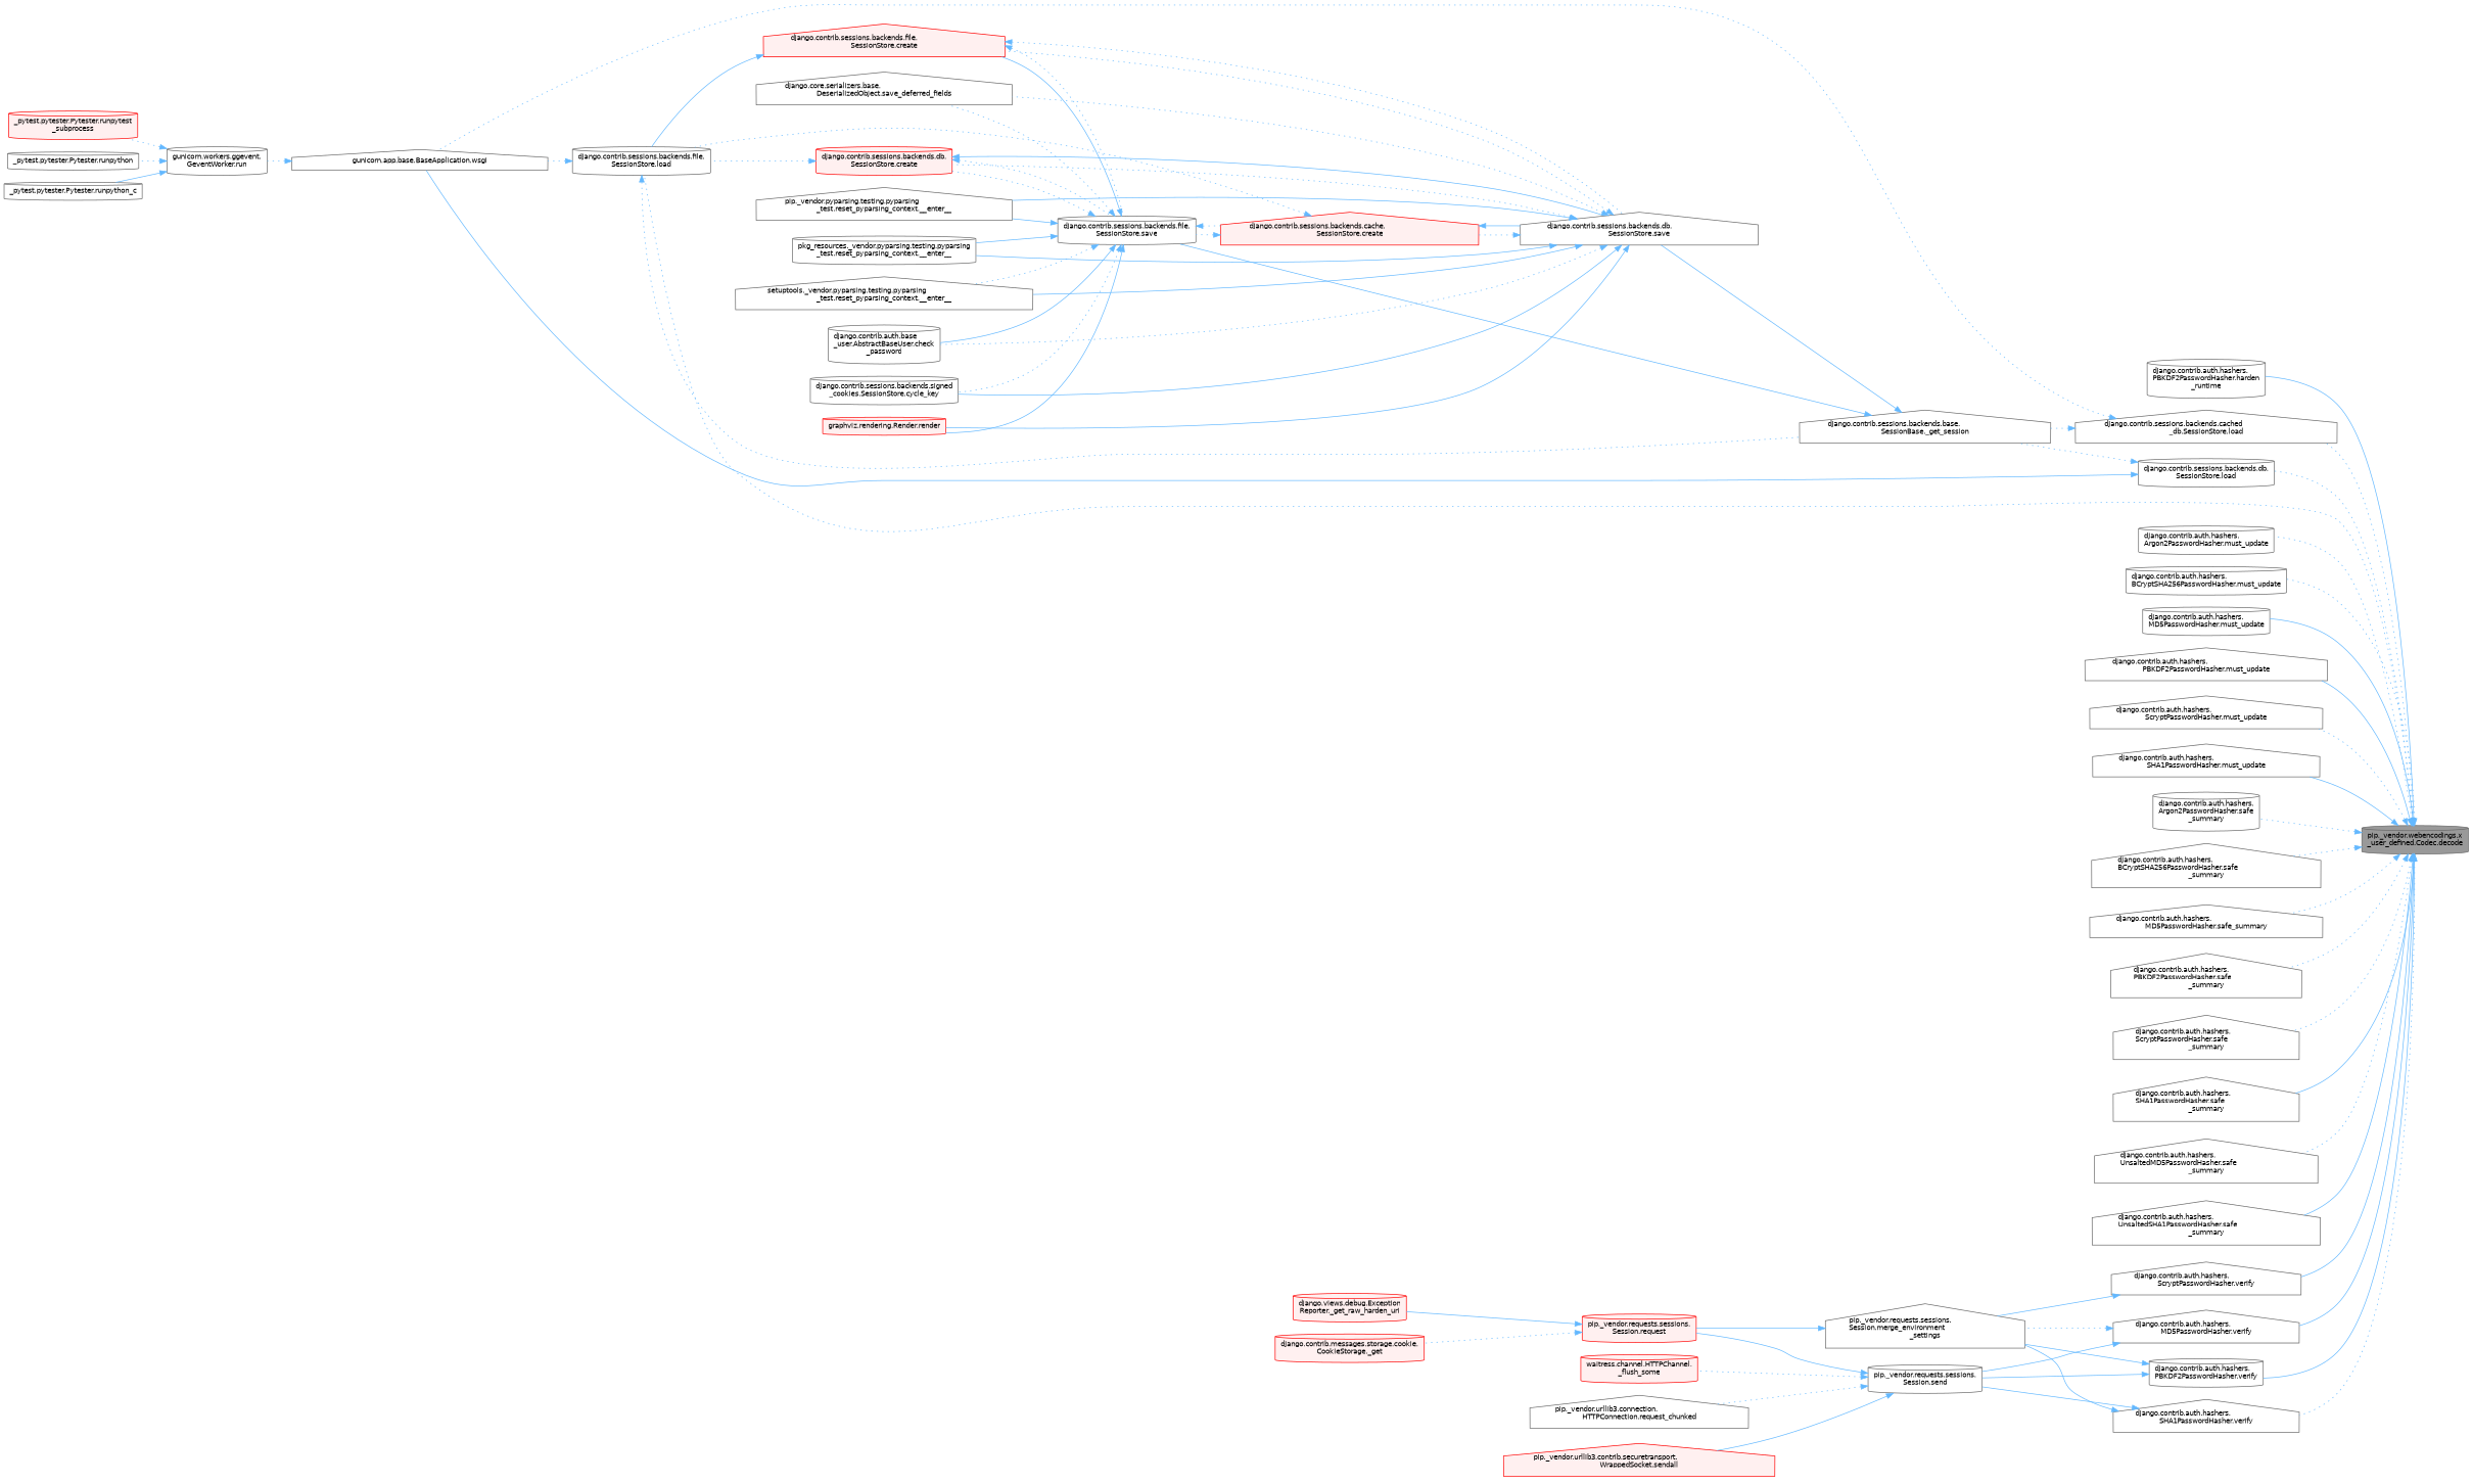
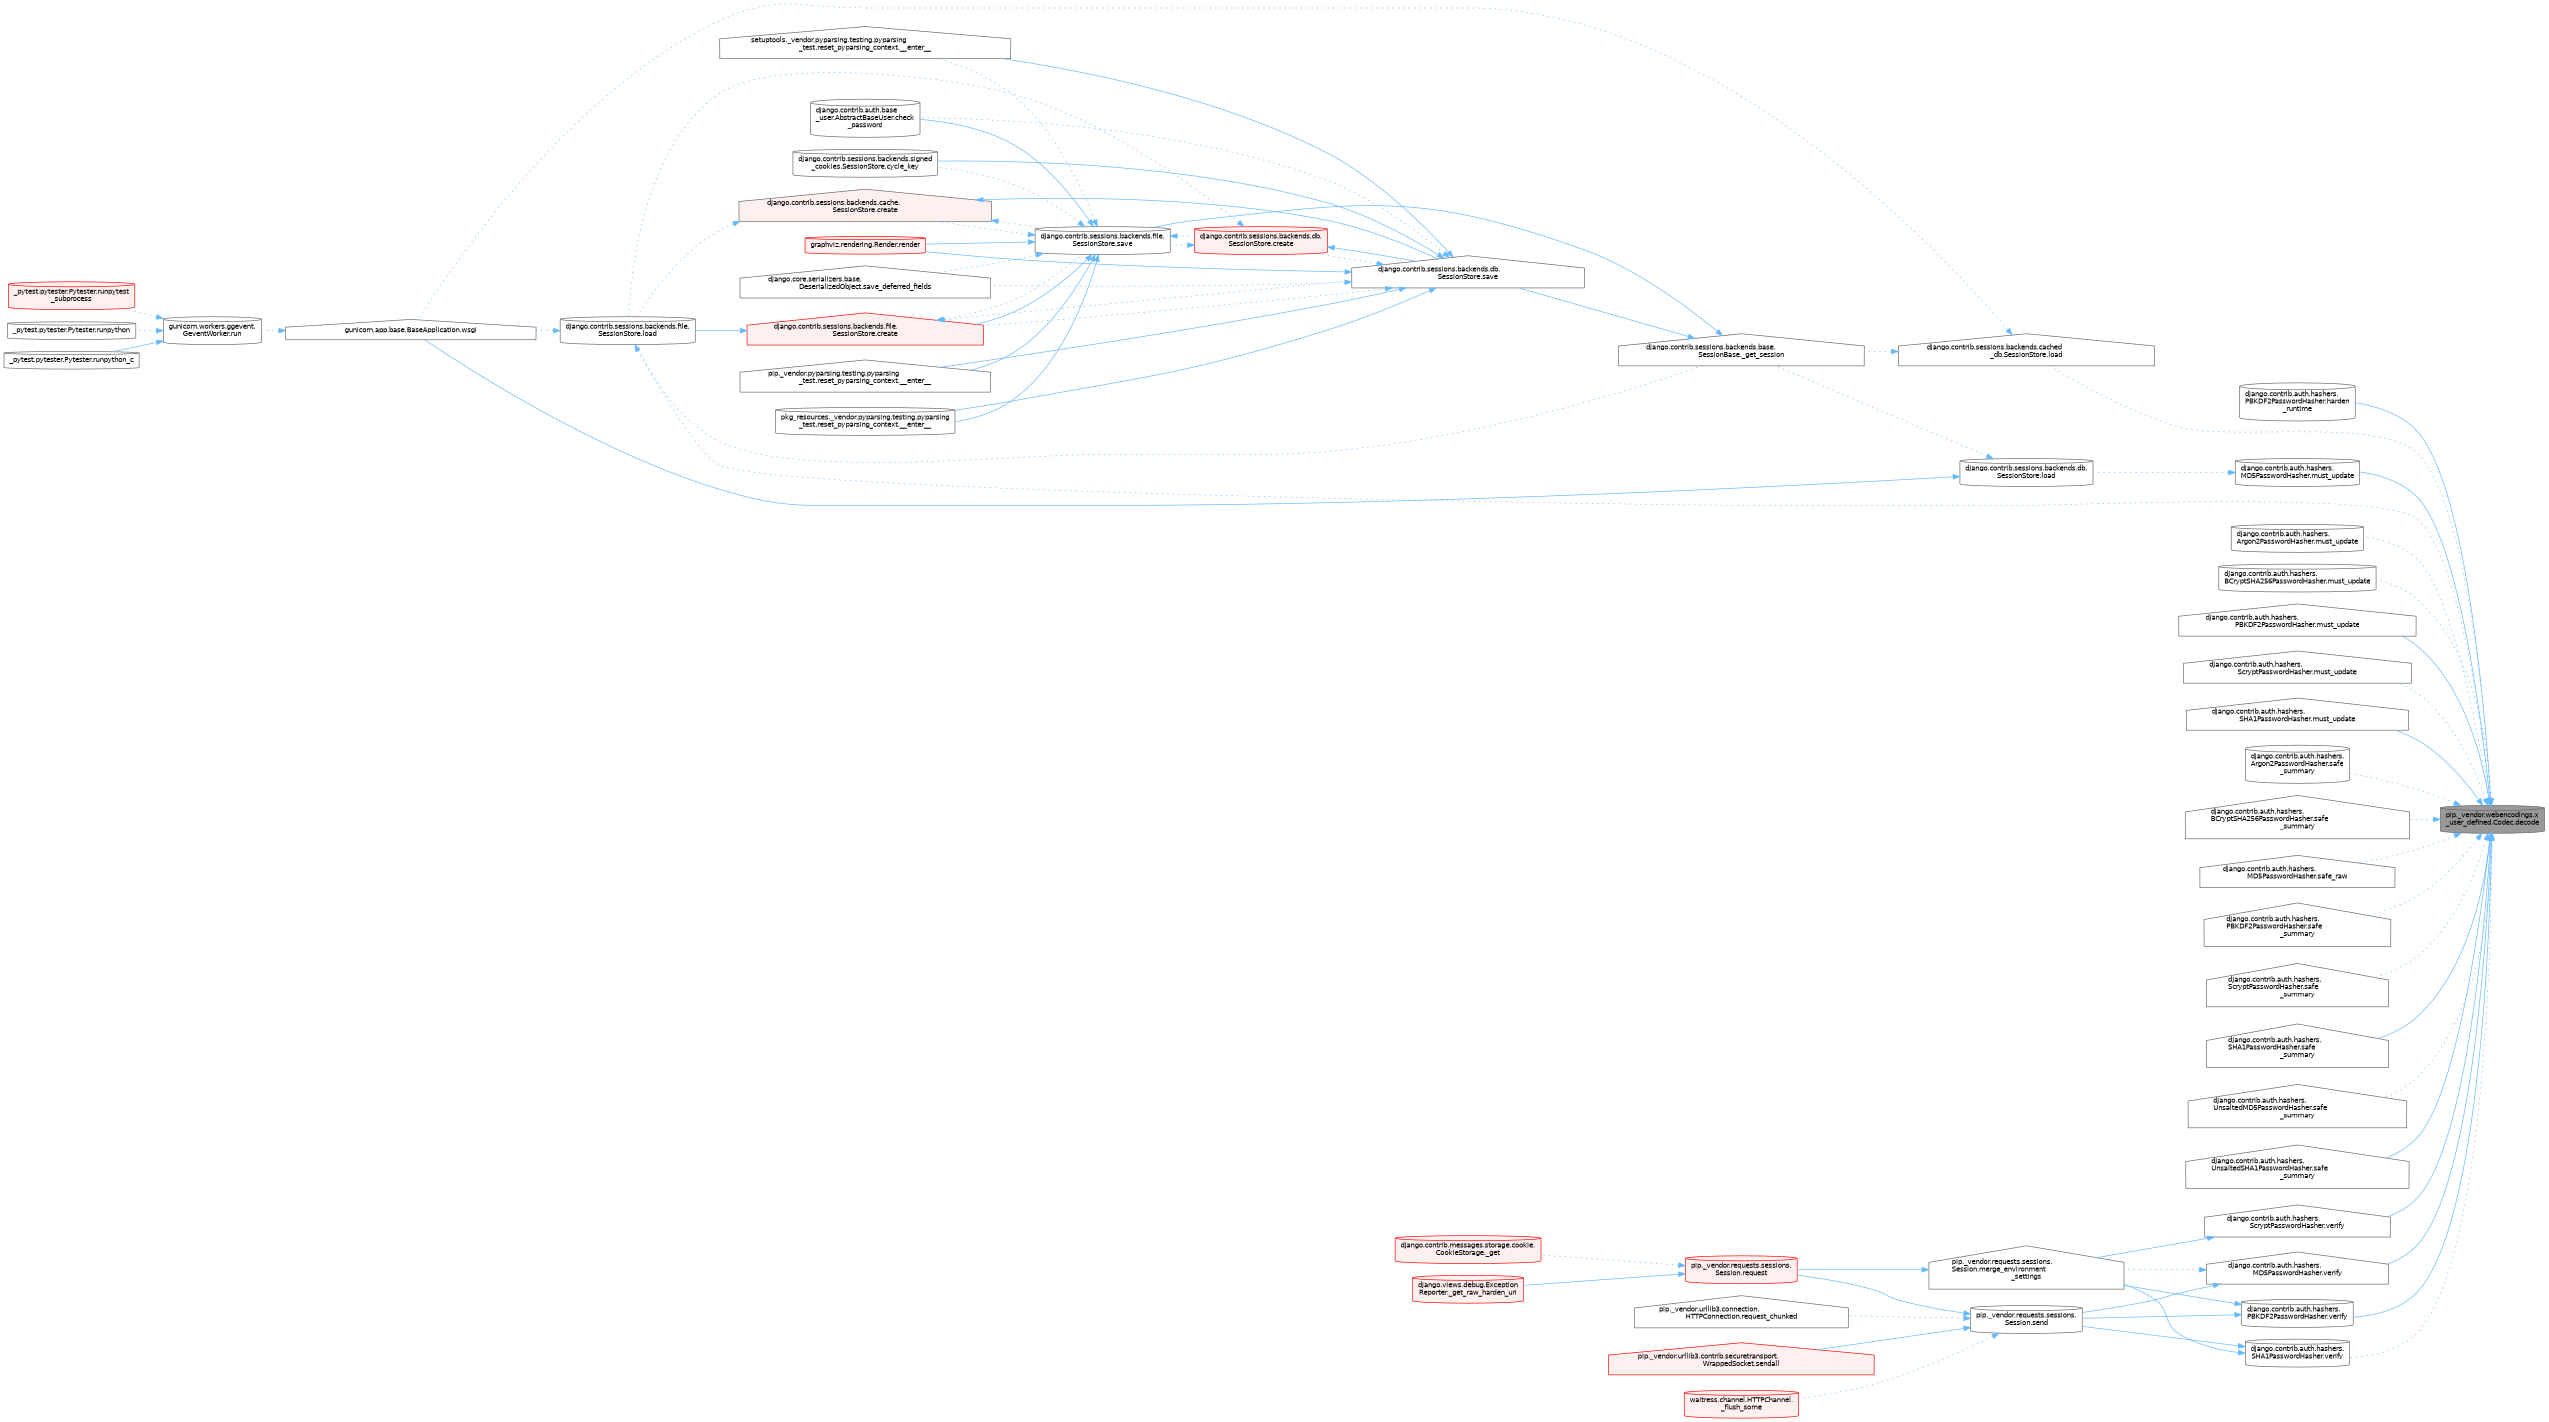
  digraph {
    rankdir=RL
    node [color=grey40 fillcolor=white fontname=Helvetica fontsize=10 shape=cylinder style=filled]
    edge [color=steelblue1 dir=back fontname=Helvetica fontsize=10 labelfontname=Helvetica labelfontsize=10 style=dotted]
    n1 [color=gray40 fillcolor=grey60 fontcolor=black height=0.2 label="pip._vendor.webencodings.x\l_user_defined.Codec.decode" width=0.4]
    n2 [height=0.2 label="django.contrib.auth.hashers.\lPBKDF2PasswordHasher.harden\l_runtime" width=0.4]
    n3 [height=0.2 label="django.contrib.sessions.backends.cached\l_db.SessionStore.load" shape=house width=0.4]
    n4 [height=0.2 label="django.contrib.sessions.backends.file.\lSessionStore.load" width=0.4]
    n5 [height=0.2 label="django.contrib.sessions.backends.db.\lSessionStore.load" width=0.4]
    n6 [height=0.2 label="django.contrib.auth.hashers.\lArgon2PasswordHasher.must_update" width=0.4]
    n7 [height=0.2 label="django.contrib.auth.hashers.\lBCryptSHA256PasswordHasher.must_update" width=0.4]
    n8 [height=0.2 label="django.contrib.auth.hashers.\lMD5PasswordHasher.must_update" width=0.4]
    n9 [height=0.2 label="django.contrib.auth.hashers.\lPBKDF2PasswordHasher.must_update" shape=house width=0.4]
    n10 [height=0.2 label="django.contrib.auth.hashers.\lScryptPasswordHasher.must_update" shape=house width=0.4]
    n11 [height=0.2 label="django.contrib.auth.hashers.\lSHA1PasswordHasher.must_update" shape=house width=0.4]
    n12 [height=0.2 label="django.contrib.auth.hashers.\lArgon2PasswordHasher.safe\l_summary" width=0.4]
    n13 [height=0.2 label="django.contrib.auth.hashers.\lBCryptSHA256PasswordHasher.safe\l_summary" shape=house width=0.4]
-   n14 [height=0.2 label="django.contrib.auth.hashers.\lMD5PasswordHasher.safe_summary" shape=house width=0.4]
+   n14 [height=0.2 label="django.contrib.auth.hashers.\lMD5PasswordHasher.safe_raw" shape=house width=0.4]
    n15 [height=0.2 label="django.contrib.auth.hashers.\lPBKDF2PasswordHasher.safe\l_summary" shape=house width=0.4]
    n16 [height=0.2 label="django.contrib.auth.hashers.\lScryptPasswordHasher.safe\l_summary" shape=house width=0.4]
    n17 [height=0.2 label="django.contrib.auth.hashers.\lSHA1PasswordHasher.safe\l_summary" shape=house width=0.4]
    n18 [height=0.2 label="django.contrib.auth.hashers.\lUnsaltedMD5PasswordHasher.safe\l_summary" shape=house width=0.4]
    n19 [height=0.2 label="django.contrib.auth.hashers.\lUnsaltedSHA1PasswordHasher.safe\l_summary" shape=house width=0.4]
    n20 [height=0.2 label="django.contrib.auth.hashers.\lMD5PasswordHasher.verify" shape=house width=0.4]
    n21 [height=0.2 label="django.contrib.auth.hashers.\lPBKDF2PasswordHasher.verify" width=0.4]
    n22 [height=0.2 label="django.contrib.auth.hashers.\lScryptPasswordHasher.verify" shape=house width=0.4]
-   n23 [height=0.2 label="django.contrib.auth.hashers.\lSHA1PasswordHasher.verify" shape=house width=0.4]
+   n23 [height=0.2 label="django.contrib.auth.hashers.\lSHA1PasswordHasher.verify" width=0.4]
    n24 [height=0.2 label="django.contrib.sessions.backends.base.\lSessionBase._get_session" shape=house width=0.4]
    n25 [height=0.2 label="gunicorn.app.base.BaseApplication.wsgi" shape=house width=0.4]
    n26 [height=0.2 label="pip._vendor.requests.sessions.\lSession.merge_environment\l_settings" shape=house width=0.4]
    n27 [height=0.2 label="pip._vendor.requests.sessions.\lSession.send" width=0.4]
    n28 [height=0.2 label="django.contrib.sessions.backends.db.\lSessionStore.save" shape=house width=0.4]
    n29 [height=0.2 label="django.contrib.sessions.backends.file.\lSessionStore.save" width=0.4]
    n30 [height=0.2 label="gunicorn.workers.ggevent.\lGeventWorker.run" width=0.4]
    n31 [height=0.2 label="pip._vendor.pyparsing.testing.pyparsing\l_test.reset_pyparsing_context.__enter__" shape=house width=0.4]
    n32 [height=0.2 label="pkg_resources._vendor.pyparsing.testing.pyparsing\l_test.reset_pyparsing_context.__enter__" width=0.4]
    n33 [height=0.2 label="setuptools._vendor.pyparsing.testing.pyparsing\l_test.reset_pyparsing_context.__enter__" shape=house width=0.4]
    n34 [height=0.2 label="django.contrib.auth.base\l_user.AbstractBaseUser.check\l_password" width=0.4]
-   n35 [color=red fillcolor="#FFF0F0" height=0.2 label="django.contrib.sessions.backends.cache.\lSessionStore.create" shape=house width=0.4]
+   n35 [fillcolor="#FFF0F0" height=0.2 label="django.contrib.sessions.backends.cache.\lSessionStore.create" shape=house width=0.4]
    n36 [color=red fillcolor="#FFF0F0" height=0.2 label="django.contrib.sessions.backends.db.\lSessionStore.create" width=0.4]
    n37 [color=red fillcolor="#FFF0F0" height=0.2 label="django.contrib.sessions.backends.file.\lSessionStore.create" shape=house width=0.4]
    n38 [height=0.2 label="django.contrib.sessions.backends.signed\l_cookies.SessionStore.cycle_key" width=0.4]
    n39 [color=red fillcolor="#FFF0F0" height=0.2 label="graphviz.rendering.Render.render" width=0.4]
    n40 [height=0.2 label="django.core.serializers.base.\lDeserializedObject.save_deferred_fields" shape=house width=0.4]
    n41 [color=red fillcolor="#FFF0F0" height=0.2 label="_pytest.pytester.Pytester.runpytest\l_subprocess" width=0.4]
    n42 [height=0.2 label="_pytest.pytester.Pytester.runpython" width=0.4]
    n43 [height=0.2 label="_pytest.pytester.Pytester.runpython_c" width=0.4]
    n44 [color=red fillcolor="#FFF0F0" height=0.2 label="pip._vendor.requests.sessions.\lSession.request" width=0.4]
    n45 [color=red fillcolor="#FFF0F0" height=0.2 label="waitress.channel.HTTPChannel.\l_flush_some" width=0.4]
    n46 [height=0.2 label="pip._vendor.urllib3.connection.\lHTTPConnection.request_chunked" shape=house width=0.4]
    n47 [color=red fillcolor="#FFF0F0" height=0.2 label="pip._vendor.urllib3.contrib.securetransport.\lWrappedSocket.sendall" shape=house width=0.4]
    n48 [color=red fillcolor="#FFF0F0" height=0.2 label="django.contrib.messages.storage.cookie.\lCookieStorage._get" width=0.4]
    n49 [color=red fillcolor="#FFF0F0" height=0.2 label="django.views.debug.Exception\lReporter._get_raw_harden_uri" width=0.4]
    n1 -> n2 [style=solid]
    n1 -> n3
    n1 -> n4
-   n1 -> n5
+   n8 -> n5
    n1 -> n6
    n1 -> n7
    n1 -> n8 [style=solid]
    n1 -> n9 [style=solid]
    n1 -> n10
    n1 -> n11 [style=solid]
    n1 -> n12
    n1 -> n13
    n1 -> n14
    n1 -> n15
    n1 -> n16
    n1 -> n17 [style=solid]
    n1 -> n18
    n1 -> n19 [style=solid]
    n1 -> n20 [style=solid]
    n1 -> n21 [style=solid]
    n1 -> n22 [style=solid]
    n1 -> n23
    n3 -> n24
    n3 -> n25
    n4 -> n24
    n4 -> n25
    n5 -> n24
    n5 -> n25 [style=solid]
    n20 -> n26
    n20 -> n27 [style=solid]
    n21 -> n26 [style=solid]
    n21 -> n27 [style=solid]
    n22 -> n26 [style=solid]
    n23 -> n26 [style=solid]
    n23 -> n27 [style=solid]
    n24 -> n28 [style=solid]
    n24 -> n29 [style=solid]
    n25 -> n30
    n26 -> n44 [style=solid]
    n27 -> n44 [style=solid]
    n27 -> n45
    n27 -> n46
    n27 -> n47 [style=solid]
    n28 -> n31 [style=solid]
    n28 -> n32 [style=solid]
    n28 -> n33 [style=solid]
    n28 -> n34
-   n28 -> n35
    n28 -> n36
    n28 -> n37
    n28 -> n38 [style=solid]
    n28 -> n39 [style=solid]
    n28 -> n40
    n29 -> n31 [style=solid]
    n29 -> n32 [style=solid]
    n29 -> n33
    n29 -> n34 [style=solid]
    n29 -> n35
    n29 -> n36
    n29 -> n37 [style=solid]
    n29 -> n38
    n29 -> n39 [style=solid]
    n29 -> n40
    n30 -> n41
    n30 -> n42
    n30 -> n43 [style=solid]
    n35 -> n4
    n35 -> n28 [style=solid]
    n35 -> n29
    n36 -> n4
    n36 -> n28 [style=solid]
    n36 -> n29
    n37 -> n4 [style=solid]
    n37 -> n28
    n37 -> n29
    n44 -> n48
    n44 -> n49 [style=solid]
  }
